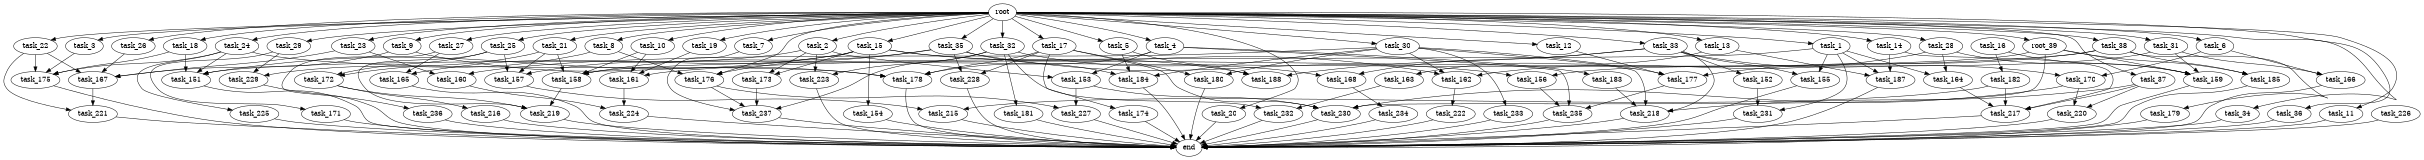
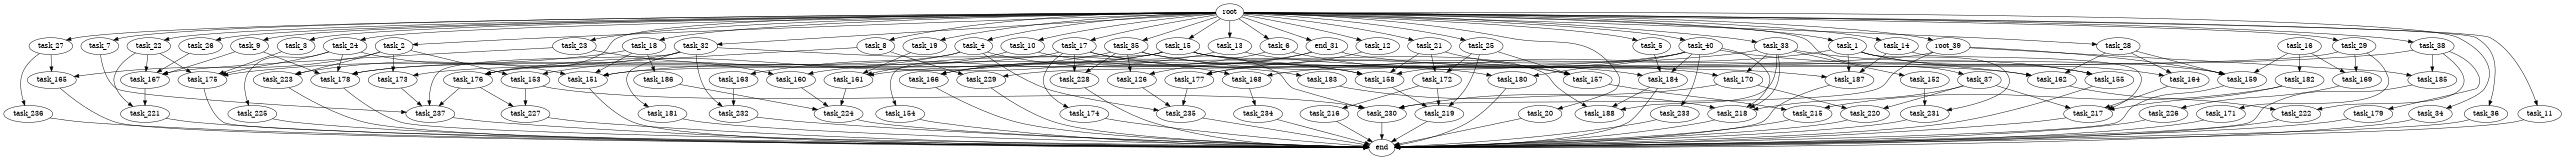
  digraph {
    root
    task_1
    task_2
    task_3
    task_4
    task_5
    task_6
    task_7
    task_8
    task_9
    task_10
    task_11
    task_12
    task_13
    task_14
    task_15
    task_17
    task_18
    task_19
    task_20
    task_21
    task_22
    task_23
    task_24
    task_25
    task_26
    task_27
    task_28
    task_29
-   task_30
-   task_31
+   task_30 [label=task_40]
+   task_31 [label=end_31]
    task_32
    task_33
    task_34
    task_35
    task_36
    task_37
    task_38
    n39 [label=root_39]
    task_176
    task_155
    task_158
    task_164
    task_187
    task_231
    task_153
    task_165
    task_173
    task_223
    task_175
    task_183
    task_178
    task_235
    task_184
    task_188
    task_166
    task_170
    task_237
    task_229
    task_167
    task_161
    end
    task_177
    task_163
    task_217
    task_151
    task_154
    task_157
    task_162
    task_16
    task_159
+   task_169
    task_182
    task_174
    task_180
    task_228
    task_230
+   task_186
    task_172
    task_221
    task_160
    task_225
    task_219
    task_236
    task_171
    task_218
    task_233
-   task_156
+   task_156 [label=task_126]
    task_168
    task_181
    task_232
    task_152
    task_220
    task_179
    task_185
    task_227
    task_224
    task_215
    task_222
    task_226
    task_216
    task_234
    root -> task_1
    root -> task_2
    root -> task_3
    root -> task_4
    root -> task_5
    root -> task_6
    root -> task_7
    root -> task_8
    root -> task_9
    root -> task_10
    root -> task_11
    root -> task_12
    root -> task_13
    root -> task_14
    root -> task_15
    root -> task_17
    root -> task_18
    root -> task_19
    root -> task_20
    root -> task_21
    root -> task_22
    root -> task_23
    root -> task_24
    root -> task_25
    root -> task_26
    root -> task_27
    root -> task_28
    root -> task_29
    root -> task_30
    root -> task_31
    root -> task_32
    root -> task_33
    root -> task_34
    root -> task_35
    root -> task_36
    root -> task_37
    root -> task_38
    root -> n39
    root -> task_176
    task_1 -> task_155
    task_1 -> task_158
    task_1 -> task_164
    task_1 -> task_187
    task_1 -> task_231
    task_2 -> task_153
    task_2 -> task_165
    task_2 -> task_173
    task_2 -> task_223
    task_3 -> task_175
    task_4 -> task_153
    task_4 -> task_183
    task_4 -> task_178
    task_4 -> task_235
    task_5 -> task_184
-   task_5 -> task_188
+   task_184 -> task_188
    task_6 -> task_166
    task_6 -> task_170
    task_7 -> task_237
    task_8 -> task_176
    task_8 -> task_229
    task_9 -> task_178
    task_9 -> task_167
    task_10 -> task_158
    task_10 -> task_161
    task_11 -> end
    task_12 -> task_177
    task_13 -> task_187
    task_13 -> task_163
    task_14 -> task_187
    task_14 -> task_217
    task_15 -> task_173
    task_15 -> task_188
    task_15 -> task_151
    task_15 -> task_154
    task_15 -> task_157
    task_15 -> task_162
    task_17 -> task_178
    task_17 -> task_174
    task_17 -> task_180
    task_17 -> task_228
    task_17 -> task_230
    task_18 -> task_175
    task_18 -> task_151
+   task_18 -> task_186
    task_19 -> task_161
    task_20 -> end
    task_21 -> task_158
    task_21 -> task_157
    task_21 -> task_172
    task_22 -> task_175
    task_22 -> task_167
    task_22 -> task_221
    task_23 -> task_167
    task_23 -> task_160
    task_24 -> task_175
    task_24 -> task_178
    task_24 -> task_151
    task_24 -> task_225
    task_25 -> task_157
    task_25 -> task_172
    task_25 -> task_219
    task_26 -> task_167
    task_27 -> task_165
    task_27 -> task_236
    task_28 -> task_164
    task_28 -> task_162
    task_28 -> task_159
    task_29 -> task_229
+   task_29 -> task_169
    task_29 -> task_171
    task_30 -> task_184
    task_30 -> task_177
    task_30 -> task_162
    task_30 -> task_180
    task_30 -> task_160
    task_30 -> task_218
    task_30 -> task_233
    task_31 -> task_166
    task_31 -> task_159
    task_31 -> task_156
    task_32 -> task_223
    task_32 -> task_237
    task_32 -> task_168
    task_32 -> task_181
    task_32 -> task_232
    task_33 -> task_155
    task_33 -> task_188
    task_33 -> task_170
    task_33 -> task_218
    task_33 -> task_168
    task_33 -> task_152
    task_34 -> end
    task_35 -> task_176
    task_35 -> task_158
    task_35 -> task_184
    task_35 -> task_228
    task_35 -> task_156
    task_36 -> end
    task_37 -> task_217
    task_37 -> task_218
    task_37 -> task_220
    task_38 -> task_161
-   task_38 -> task_177
+   task_38 -> task_222
    task_38 -> task_179
    task_38 -> task_185
    n39 -> task_151
    n39 -> task_159
    n39 -> task_230
    n39 -> task_185
    task_176 -> task_237
    task_176 -> task_227
    task_155 -> end
    task_158 -> task_219
    task_164 -> task_217
    task_187 -> end
    task_231 -> end
    task_153 -> task_230
    task_153 -> task_227
    task_165 -> end
    task_173 -> task_237
    task_223 -> end
    task_175 -> end
    task_183 -> task_218
    task_178 -> end
    task_235 -> end
    task_184 -> end
    task_166 -> end
    task_170 -> task_230
    task_170 -> task_220
    task_237 -> end
    task_229 -> end
    task_167 -> task_221
    task_161 -> task_224
    task_177 -> task_235
    task_163 -> task_232
    task_217 -> end
    task_151 -> end
    task_154 -> end
    task_157 -> task_215
    task_162 -> task_222
    task_16 -> task_159
+   task_16 -> task_169
    task_16 -> task_182
    task_159 -> end
+   task_169 -> task_226
    task_182 -> task_217
    task_182 -> task_215
    task_174 -> end
    task_180 -> end
    task_228 -> end
    task_230 -> end
+   task_186 -> task_224
    task_172 -> task_219
    task_172 -> task_216
    task_221 -> end
    task_160 -> task_224
    task_225 -> end
    task_219 -> end
    task_236 -> end
    task_171 -> end
    task_218 -> end
    task_233 -> end
    task_156 -> task_235
    task_168 -> task_234
    task_181 -> end
    task_232 -> end
    task_152 -> task_231
    task_220 -> end
    task_179 -> end
    task_185 -> end
    task_227 -> end
    task_224 -> end
    task_215 -> end
    task_222 -> end
    task_226 -> end
    task_216 -> end
    task_234 -> end
  }
